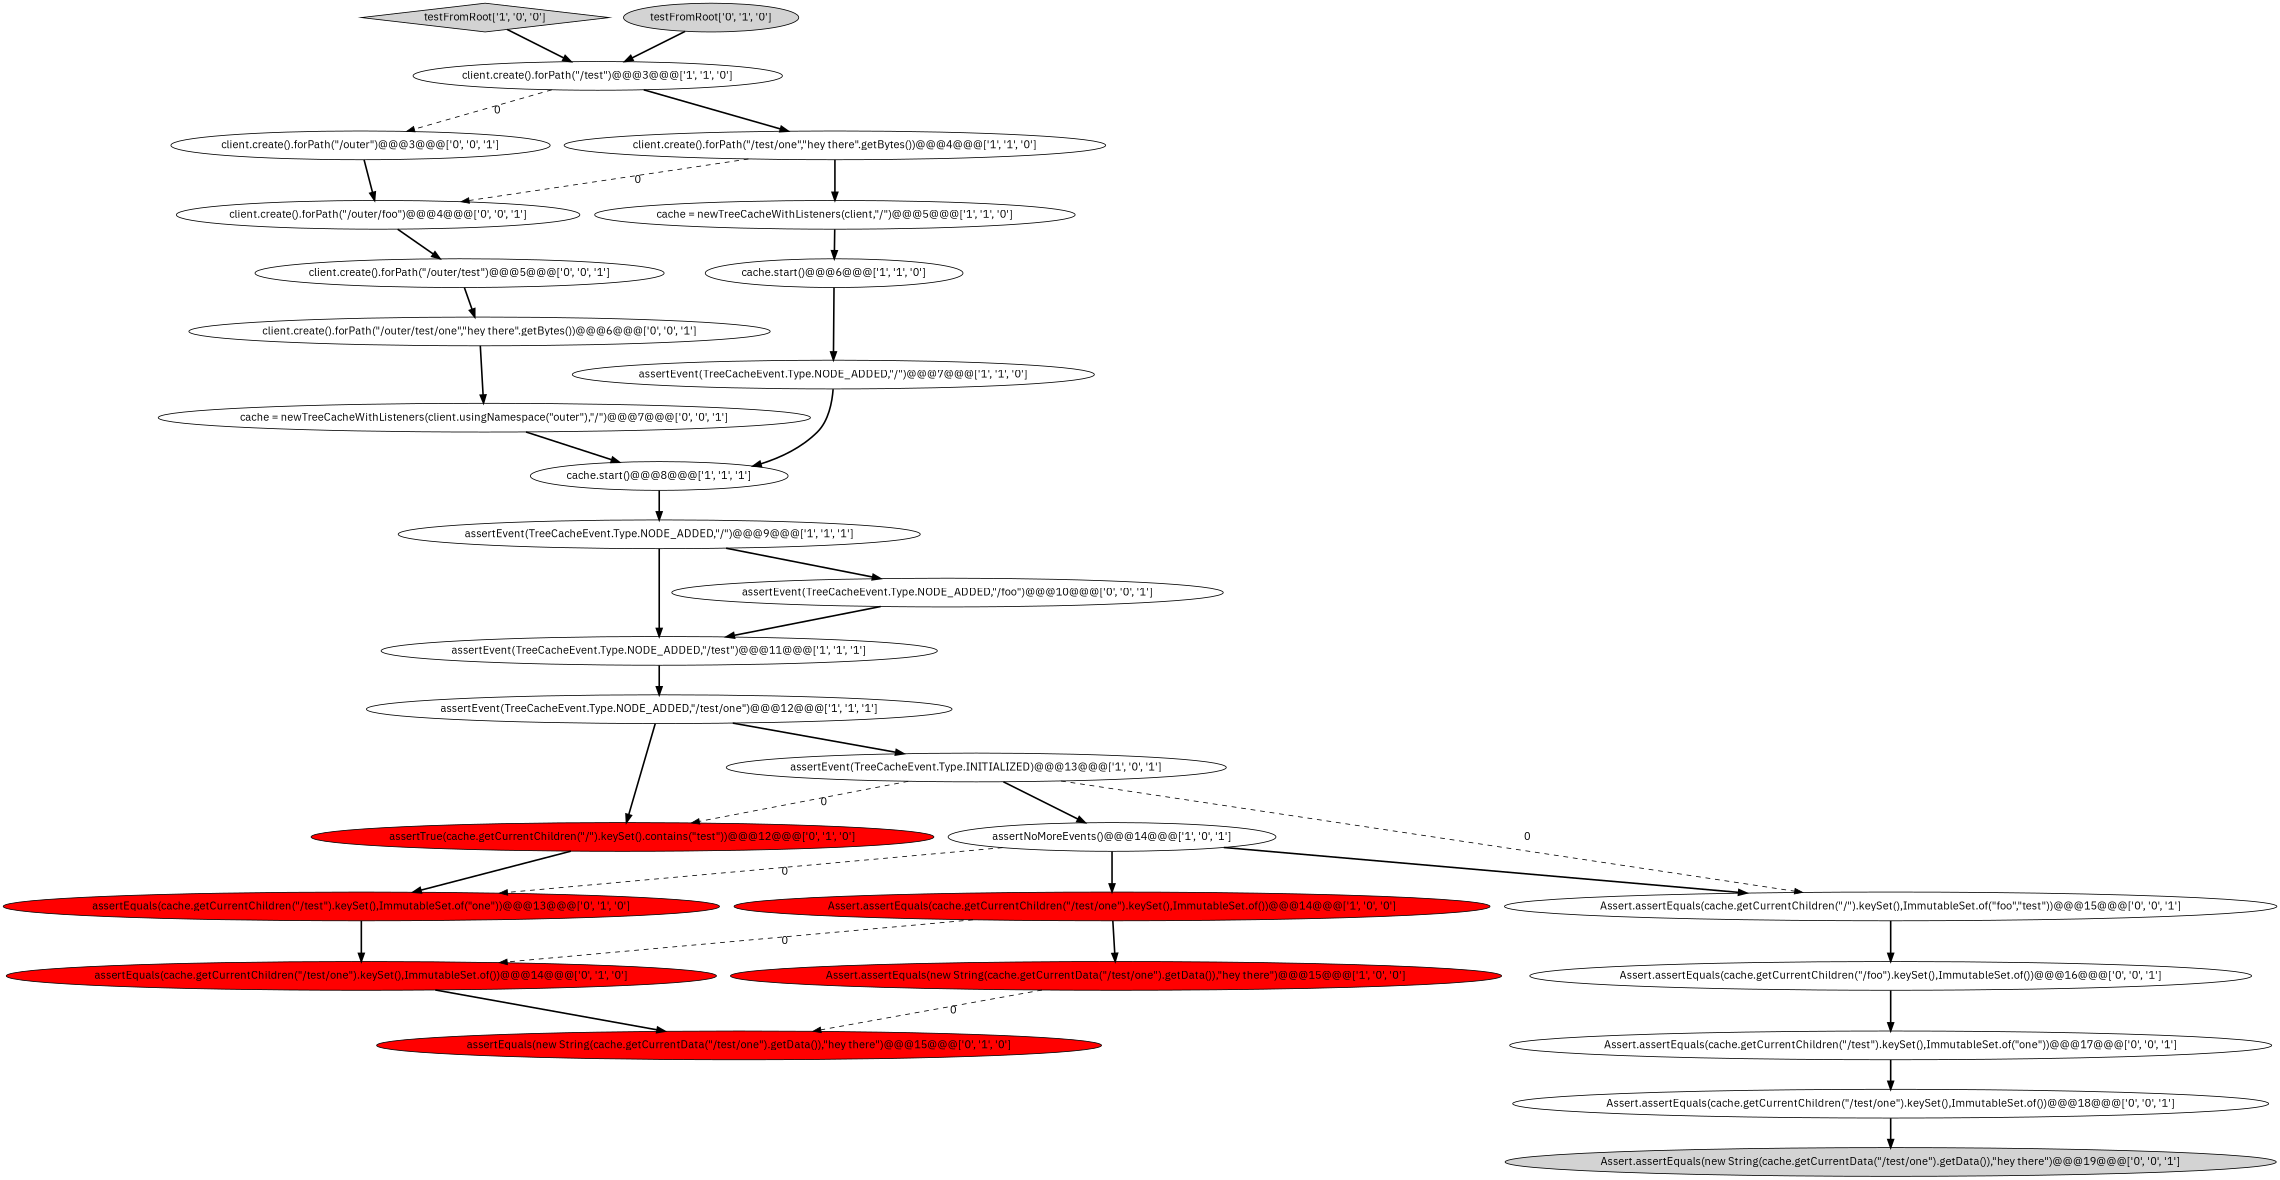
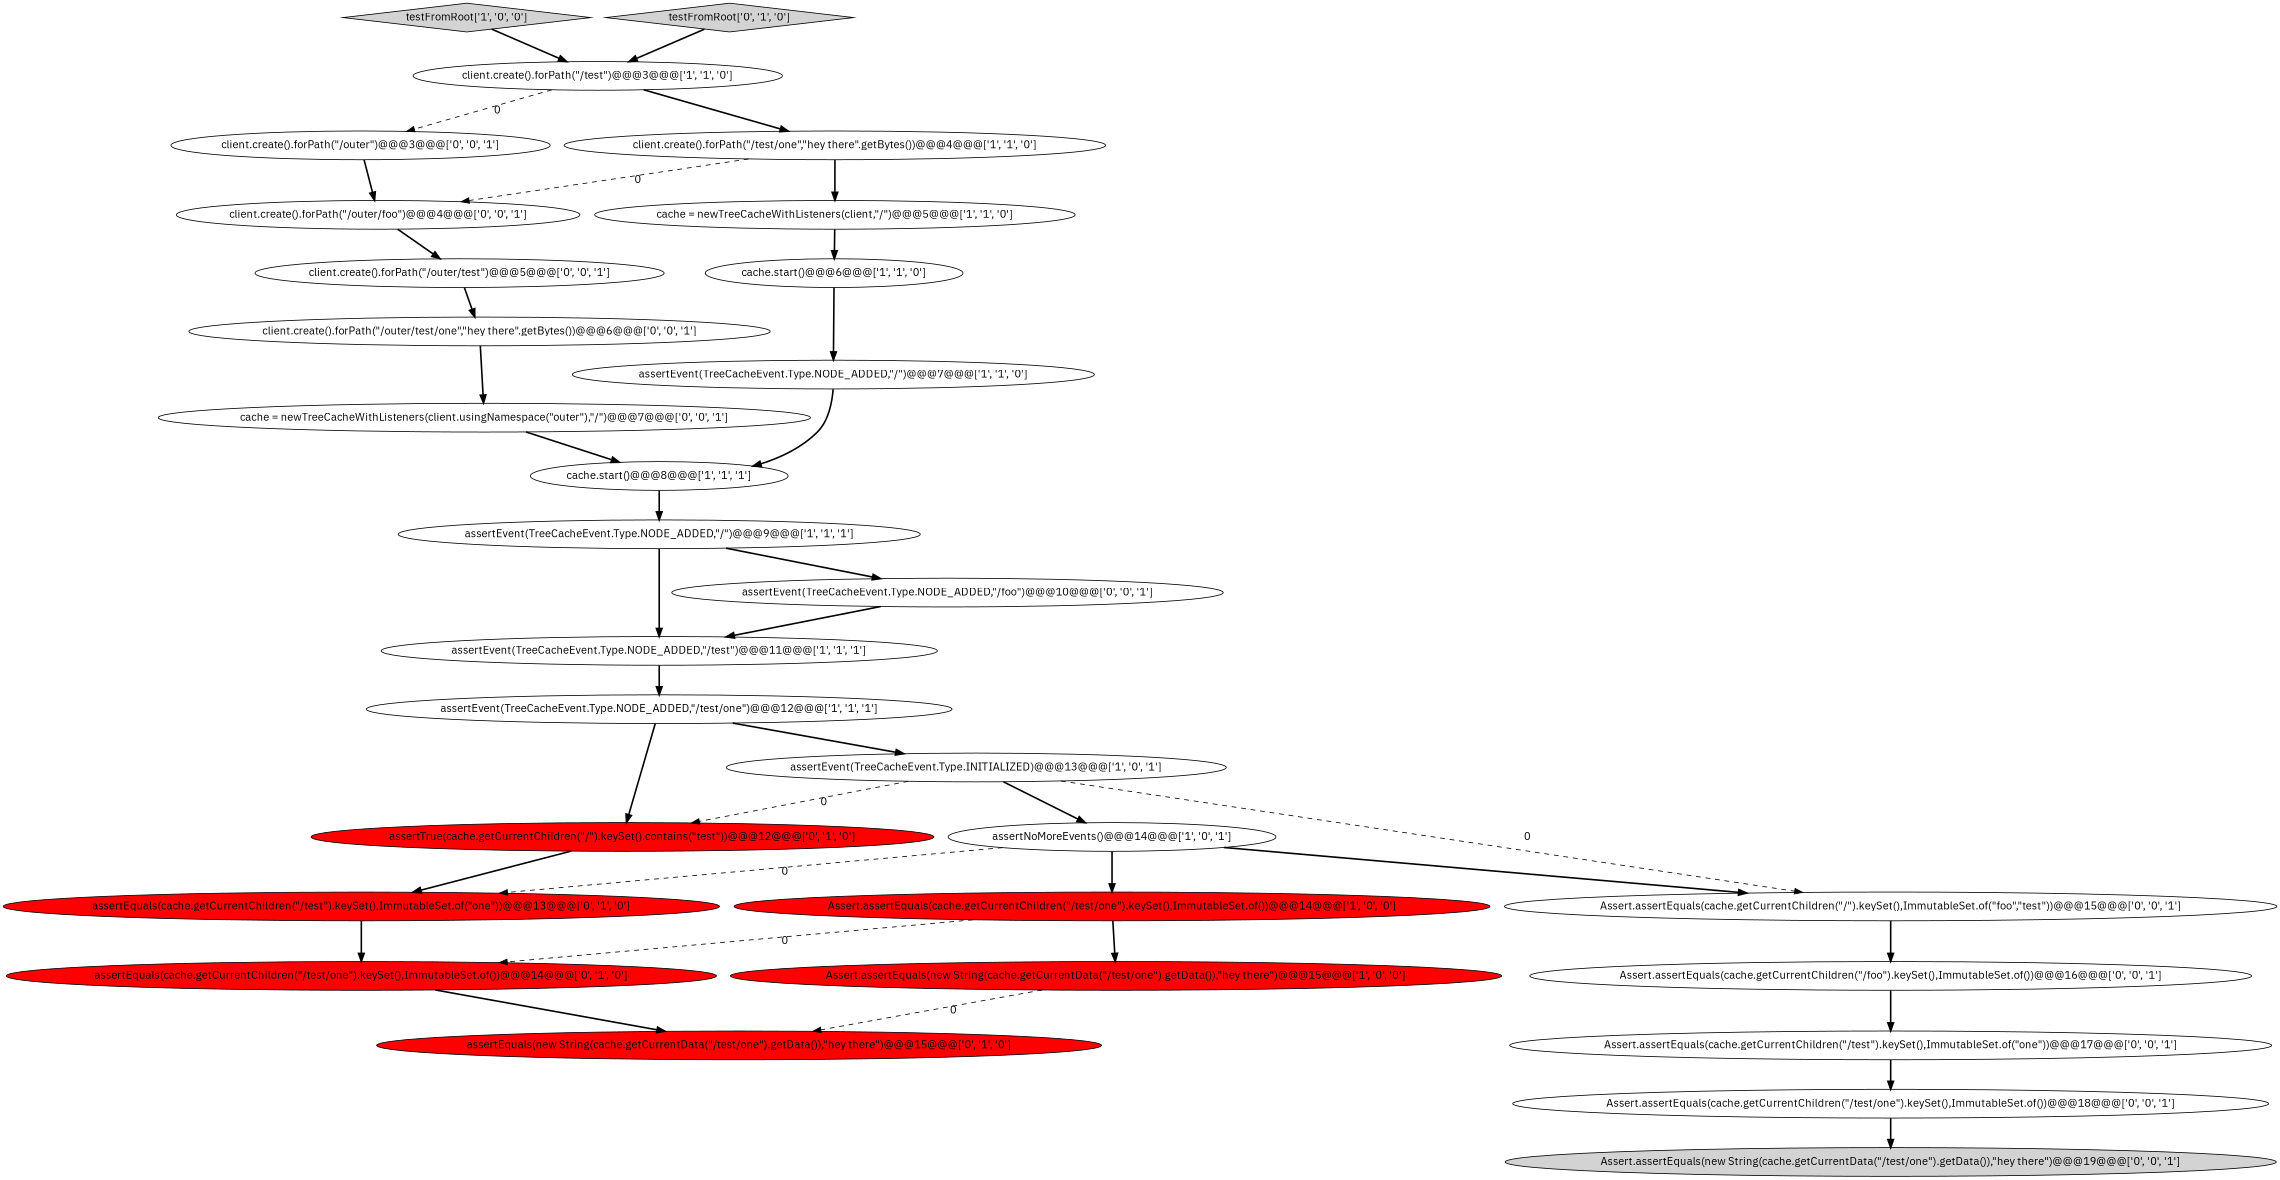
  digraph {
    fontname="IBM Plex Sans"
    node [fillcolor=white fontname="IBM Plex Sans" shape=ellipse style=filled]
    edge [fontname="IBM Plex Sans" style=bold]
    n1 [label="client.create().forPath(\"/test\")@@@3@@@['1', '1', '0']"]
    n2 [label="client.create().forPath(\"/outer\")@@@3@@@['0', '0', '1']"]
    n3 [label="client.create().forPath(\"/test/one\",\"hey there\".getBytes())@@@4@@@['1', '1', '0']"]
    n4 [label="client.create().forPath(\"/outer/foo\")@@@4@@@['0', '0', '1']"]
    n5 [label="cache = newTreeCacheWithListeners(client,\"/\")@@@5@@@['1', '1', '0']"]
    n6 [fillcolor=red label="assertEquals(cache.getCurrentChildren(\"/test/one\").keySet(),ImmutableSet.of())@@@14@@@['0', '1', '0']"]
    n7 [fillcolor=red label="assertEquals(new String(cache.getCurrentData(\"/test/one\").getData()),\"hey there\")@@@15@@@['0', '1', '0']"]
    n8 [label="client.create().forPath(\"/outer/test\")@@@5@@@['0', '0', '1']"]
    n9 [label="Assert.assertEquals(cache.getCurrentChildren(\"/foo\").keySet(),ImmutableSet.of())@@@16@@@['0', '0', '1']"]
    n10 [label="Assert.assertEquals(cache.getCurrentChildren(\"/test\").keySet(),ImmutableSet.of(\"one\"))@@@17@@@['0', '0', '1']"]
    n11 [label="Assert.assertEquals(cache.getCurrentChildren(\"/test/one\").keySet(),ImmutableSet.of())@@@18@@@['0', '0', '1']"]
    n12 [fillcolor=lightgray label="testFromRoot['1', '0', '0']" shape=diamond]
    n13 [label="assertEvent(TreeCacheEvent.Type.NODE_ADDED,\"/\")@@@7@@@['1', '1', '0']"]
    n14 [label="cache.start()@@@8@@@['1', '1', '1']"]
    n15 [label="assertEvent(TreeCacheEvent.Type.NODE_ADDED,\"/\")@@@9@@@['1', '1', '1']"]
    n16 [label="client.create().forPath(\"/outer/test/one\",\"hey there\".getBytes())@@@6@@@['0', '0', '1']"]
    n17 [label="assertEvent(TreeCacheEvent.Type.NODE_ADDED,\"/test\")@@@11@@@['1', '1', '1']"]
    n18 [label="assertEvent(TreeCacheEvent.Type.NODE_ADDED,\"/test/one\")@@@12@@@['1', '1', '1']"]
    n19 [fillcolor=red label="assertTrue(cache.getCurrentChildren(\"/\").keySet().contains(\"test\"))@@@12@@@['0', '1', '0']"]
    n20 [label="assertEvent(TreeCacheEvent.Type.INITIALIZED)@@@13@@@['1', '0', '1']"]
    n21 [label="assertNoMoreEvents()@@@14@@@['1', '0', '1']"]
    n22 [fillcolor=red label="Assert.assertEquals(cache.getCurrentChildren(\"/test/one\").keySet(),ImmutableSet.of())@@@14@@@['1', '0', '0']"]
    n23 [fillcolor=red label="assertEquals(cache.getCurrentChildren(\"/test\").keySet(),ImmutableSet.of(\"one\"))@@@13@@@['0', '1', '0']"]
    n24 [label="Assert.assertEquals(cache.getCurrentChildren(\"/\").keySet(),ImmutableSet.of(\"foo\",\"test\"))@@@15@@@['0', '0', '1']"]
    n25 [fillcolor=red label="Assert.assertEquals(new String(cache.getCurrentData(\"/test/one\").getData()),\"hey there\")@@@15@@@['1', '0', '0']"]
    n26 [label="assertEvent(TreeCacheEvent.Type.NODE_ADDED,\"/foo\")@@@10@@@['0', '0', '1']"]
    n27 [label="cache = newTreeCacheWithListeners(client.usingNamespace(\"outer\"),\"/\")@@@7@@@['0', '0', '1']"]
    n28 [fillcolor=lightgray label="Assert.assertEquals(new String(cache.getCurrentData(\"/test/one\").getData()),\"hey there\")@@@19@@@['0', '0', '1']"]
    n29 [label="cache.start()@@@6@@@['1', '1', '0']"]
-   n30 [fillcolor=lightgray label="testFromRoot['0', '1', '0']"]
+   n30 [fillcolor=lightgray label="testFromRoot['0', '1', '0']" shape=diamond]
    n1 -> n2 [label=0 style=dashed]
    n1 -> n3
    n2 -> n4
    n3 -> n4 [label=0 style=dashed]
    n3 -> n5
    n4 -> n8
    n5 -> n29
    n6 -> n7
    n8 -> n16
    n9 -> n10
    n10 -> n11
    n11 -> n28
    n12 -> n1
    n13 -> n14
    n14 -> n15
    n15 -> n17
    n15 -> n26
    n16 -> n27
    n17 -> n18
    n18 -> n19
    n18 -> n20
    n19 -> n23
    n20 -> n19 [label=0 style=dashed]
    n20 -> n21
    n20 -> n24 [label=0 style=dashed]
    n21 -> n22
    n21 -> n23 [label=0 style=dashed]
    n21 -> n24
    n22 -> n6 [label=0 style=dashed]
    n22 -> n25
    n23 -> n6
    n24 -> n9
    n25 -> n7 [label=0 style=dashed]
    n26 -> n17
    n27 -> n14
    n29 -> n13
    n30 -> n1
  }
